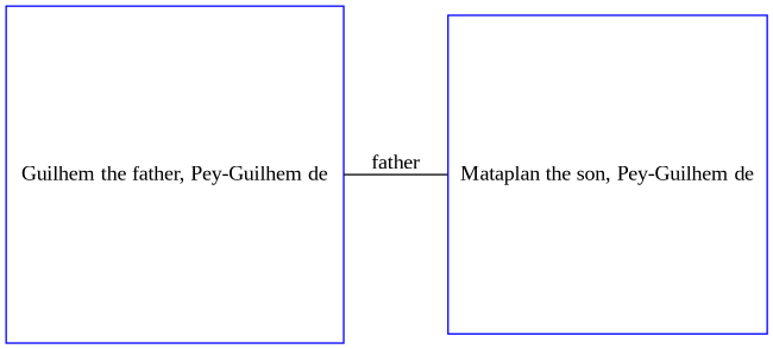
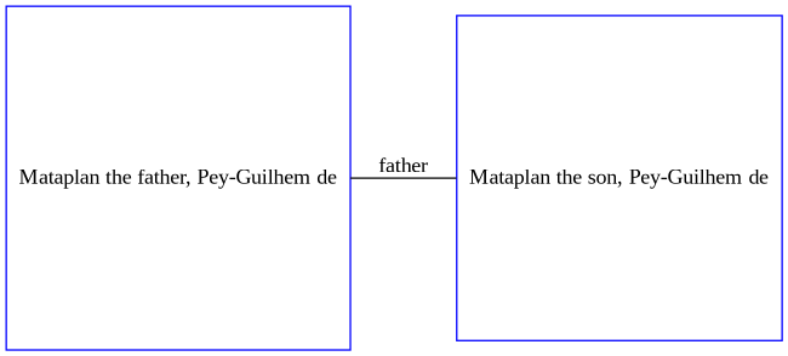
  digraph {
    rankdir=LR
    fontname="Liberation Serif"
    node [color=blue regular=1 shape=box fontname="Liberation Serif"]
    n1 [label="Mataplan the son, Pey-Guilhem de"]
-   n2 [label="Guilhem the father, Pey-Guilhem de"]
+   n2 [label="Mataplan the father, Pey-Guilhem de"]
    n2 -> n1 [arrowsize=0.0 dir=none label=father fontname="Liberation Serif"]
  }
